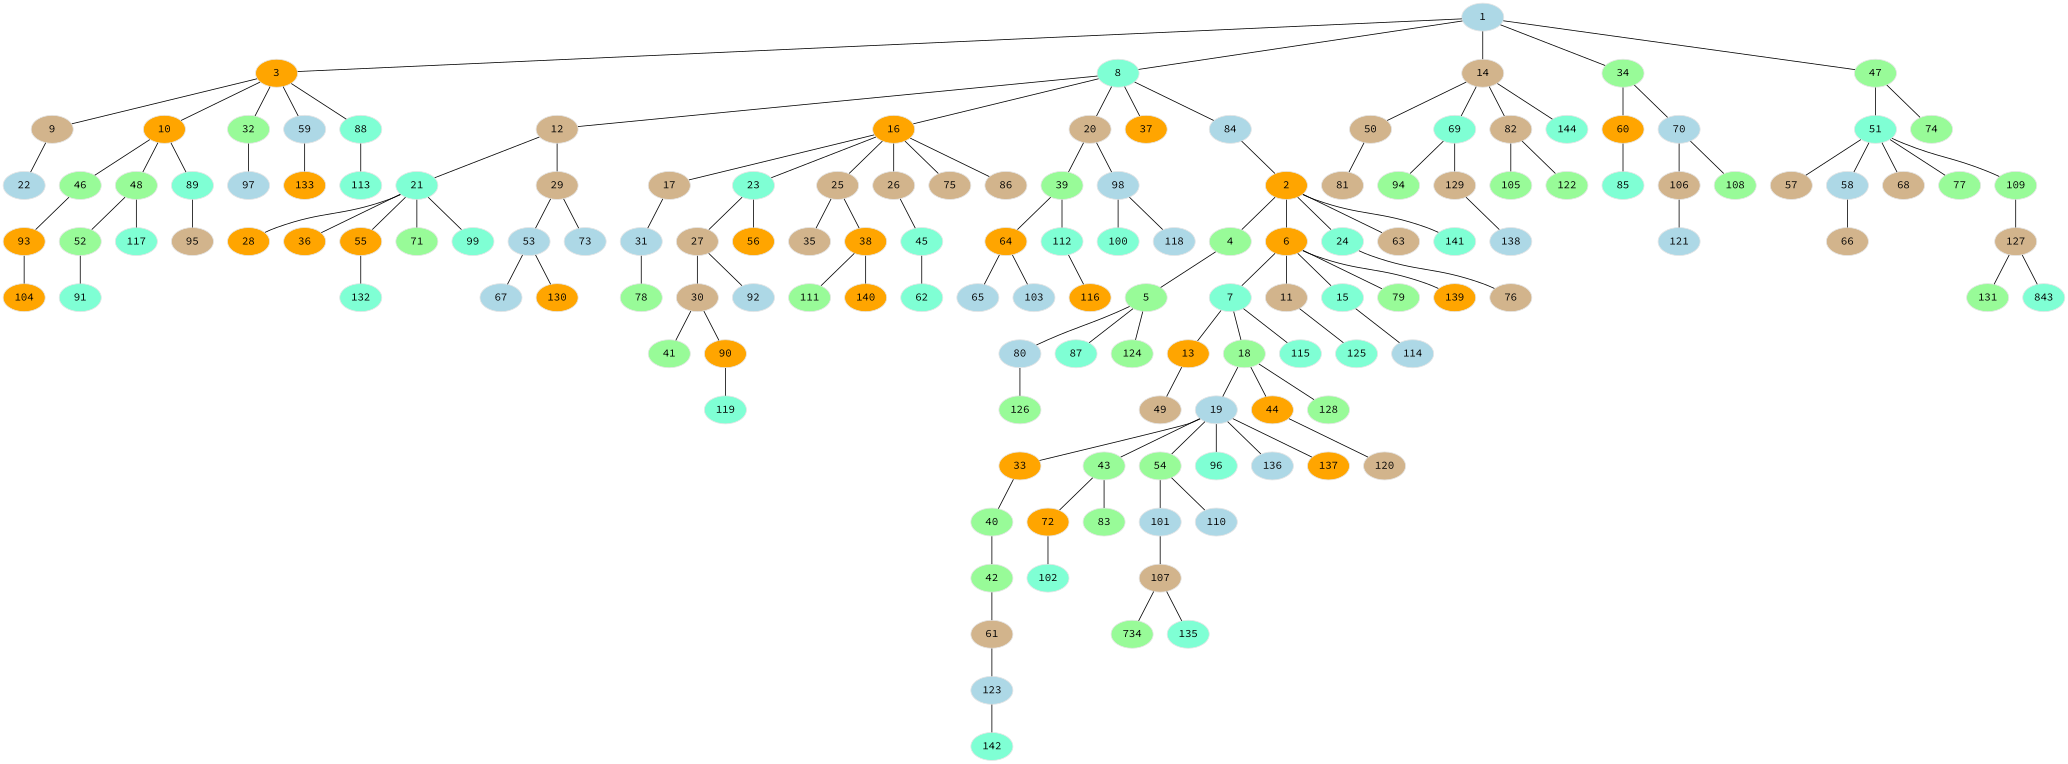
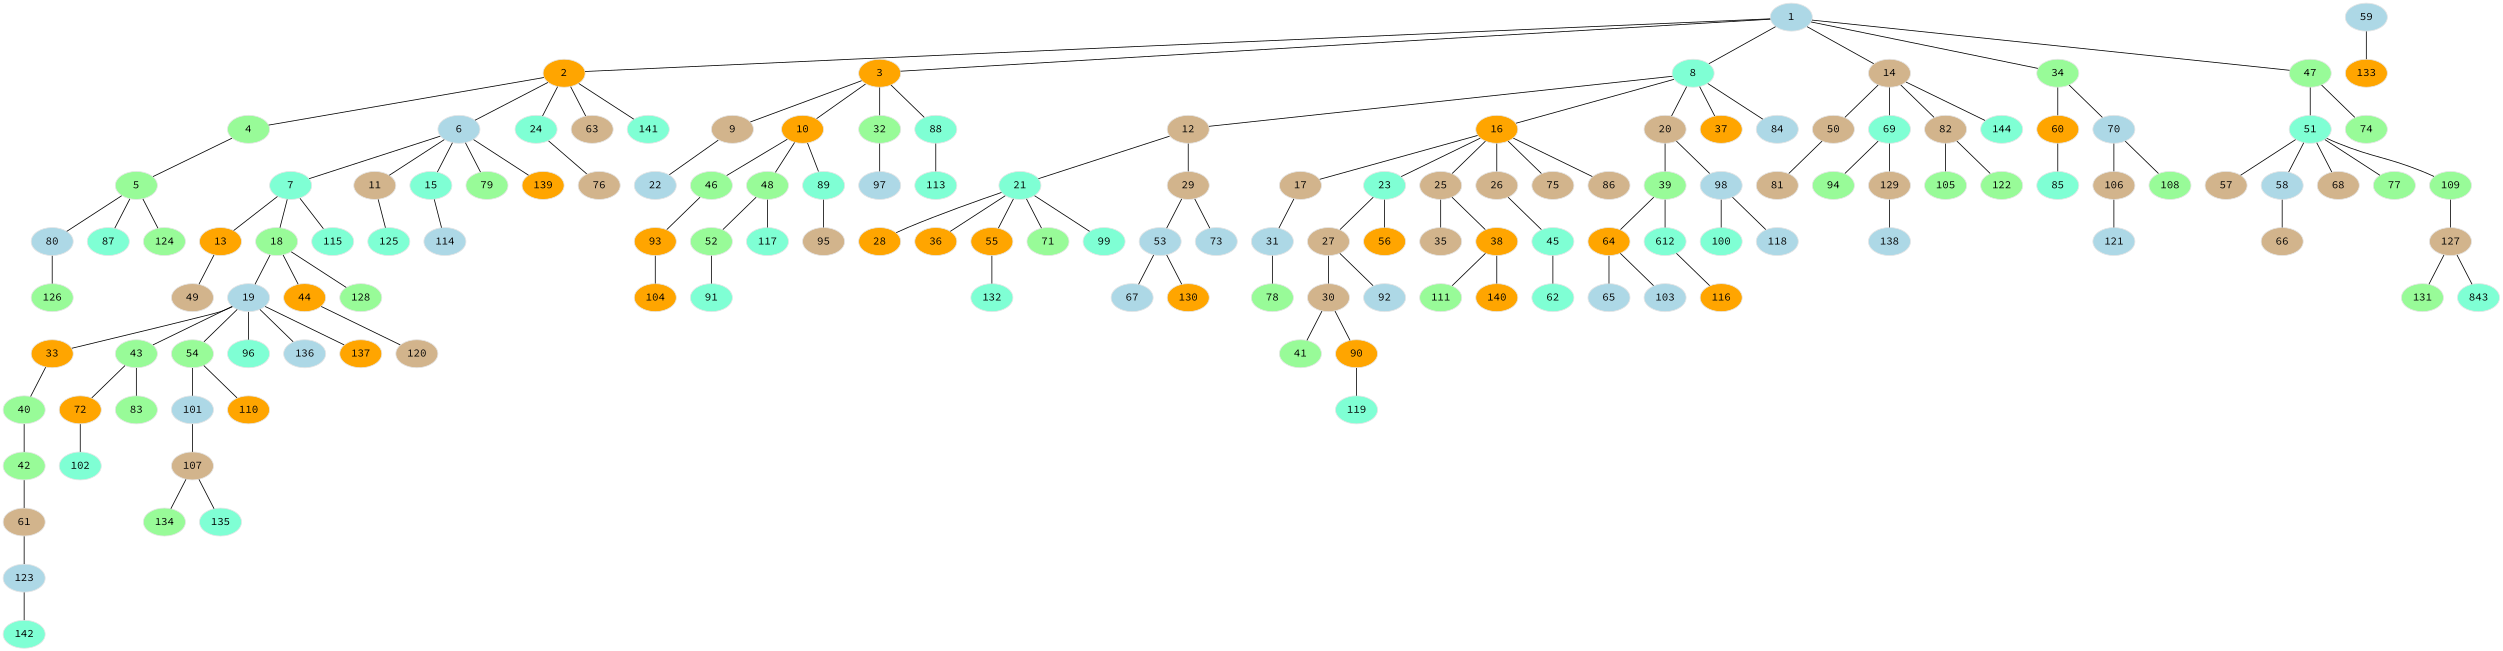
  graph {
    fontname="Source Code Pro"
    node [color=gray90 fillcolor=palegreen fontname="Source Code Pro" style=filled]
    edge [fontname="Source Code Pro"]
    1 [fillcolor=lightblue]
    2 [fillcolor=orange]
    3 [fillcolor=orange]
    8 [fillcolor=aquamarine]
    14 [fillcolor=tan]
    34
    47
    4
-   6 [fillcolor=orange]
+   6 [fillcolor=lightblue]
    24 [fillcolor=aquamarine]
    63 [fillcolor=tan]
    141 [fillcolor=aquamarine]
    9 [fillcolor=tan]
    10 [fillcolor=orange]
    32
    59 [fillcolor=lightblue]
    88 [fillcolor=aquamarine]
    12 [fillcolor=tan]
    16 [fillcolor=orange]
    20 [fillcolor=tan]
    37 [fillcolor=orange]
    84 [fillcolor=lightblue]
    50 [fillcolor=tan]
    69 [fillcolor=aquamarine]
    82 [fillcolor=tan]
    144 [fillcolor=aquamarine]
    60 [fillcolor=orange]
    70 [fillcolor=lightblue]
    51 [fillcolor=aquamarine]
    74
    5
    7 [fillcolor=aquamarine]
    11 [fillcolor=tan]
    15 [fillcolor=aquamarine]
    79
    139 [fillcolor=orange]
    76 [fillcolor=tan]
    22 [fillcolor=lightblue]
    46
    48
    89 [fillcolor=aquamarine]
    97 [fillcolor=lightblue]
    133 [fillcolor=orange]
    113 [fillcolor=aquamarine]
    80 [fillcolor=lightblue]
    87 [fillcolor=aquamarine]
    124
    126
    13 [fillcolor=orange]
    18
    115 [fillcolor=aquamarine]
    125 [fillcolor=aquamarine]
    114 [fillcolor=lightblue]
    49 [fillcolor=tan]
    19 [fillcolor=lightblue]
    44 [fillcolor=orange]
    128
    21 [fillcolor=aquamarine]
    29 [fillcolor=tan]
    17 [fillcolor=tan]
    23 [fillcolor=aquamarine]
    25 [fillcolor=tan]
    26 [fillcolor=tan]
    75 [fillcolor=tan]
    86 [fillcolor=tan]
    39
    98 [fillcolor=lightblue]
    93 [fillcolor=orange]
    52
    117 [fillcolor=aquamarine]
    95 [fillcolor=tan]
    28 [fillcolor=orange]
    36 [fillcolor=orange]
    55 [fillcolor=orange]
    71
    99 [fillcolor=aquamarine]
    53 [fillcolor=lightblue]
    73 [fillcolor=lightblue]
    81 [fillcolor=tan]
    94
    129 [fillcolor=tan]
    105
    122
    31 [fillcolor=lightblue]
    27 [fillcolor=tan]
    56 [fillcolor=orange]
    35 [fillcolor=tan]
    38 [fillcolor=orange]
    45 [fillcolor=aquamarine]
    78
    33 [fillcolor=orange]
    43
    54
    96 [fillcolor=aquamarine]
    136 [fillcolor=lightblue]
    137 [fillcolor=orange]
    120 [fillcolor=tan]
    40
    72 [fillcolor=orange]
    83
    101 [fillcolor=lightblue]
-   110 [fillcolor=lightblue]
+   110 [fillcolor=orange]
    64 [fillcolor=orange]
-   112 [fillcolor=aquamarine]
+   112 [fillcolor=aquamarine label=612]
    100 [fillcolor=aquamarine]
    118 [fillcolor=lightblue]
    132 [fillcolor=aquamarine]
    30 [fillcolor=tan]
    92 [fillcolor=lightblue]
    111
    140 [fillcolor=orange]
    62 [fillcolor=aquamarine]
    41
    90 [fillcolor=orange]
    67 [fillcolor=lightblue]
    130 [fillcolor=orange]
    119 [fillcolor=aquamarine]
    42
    85 [fillcolor=aquamarine]
    106 [fillcolor=tan]
    108
    65 [fillcolor=lightblue]
    103 [fillcolor=lightblue]
    116 [fillcolor=orange]
    61 [fillcolor=tan]
    123 [fillcolor=lightblue]
    102 [fillcolor=aquamarine]
    104 [fillcolor=orange]
    57 [fillcolor=tan]
    58 [fillcolor=lightblue]
    68 [fillcolor=tan]
    77
    109
    91 [fillcolor=aquamarine]
    66 [fillcolor=tan]
    127 [fillcolor=tan]
    107 [fillcolor=tan]
    142 [fillcolor=aquamarine]
    138 [fillcolor=lightblue]
    121 [fillcolor=lightblue]
-   134 [label=734]
+   134
    135 [fillcolor=aquamarine]
    131
    n144 [fillcolor=aquamarine label=843]
-   84 -- 2
+   1 -- 2
    1 -- 3
    1 -- 8
    1 -- 14
    1 -- 34
    1 -- 47
    2 -- 4
    2 -- 6
    2 -- 24
    2 -- 63
    2 -- 141
    3 -- 9
    3 -- 10
    3 -- 32
-   3 -- 59
    3 -- 88
    8 -- 12
    8 -- 16
    8 -- 20
    8 -- 37
    8 -- 84
    14 -- 50
    14 -- 69
    14 -- 82
    14 -- 144
    34 -- 60
    34 -- 70
    47 -- 51
    47 -- 74
    4 -- 5
    6 -- 7
    6 -- 11
    6 -- 15
    6 -- 79
    6 -- 139
    24 -- 76
    9 -- 22
    10 -- 46
    10 -- 48
    10 -- 89
    32 -- 97
    59 -- 133
    88 -- 113
    12 -- 21
    12 -- 29
    16 -- 17
    16 -- 23
    16 -- 25
    16 -- 26
    16 -- 75
    16 -- 86
    20 -- 39
    20 -- 98
    50 -- 81
    69 -- 94
    69 -- 129
    82 -- 105
    82 -- 122
    60 -- 85
    70 -- 106
    70 -- 108
    51 -- 57
    51 -- 58
    51 -- 68
    51 -- 77
    51 -- 109
    5 -- 80
    5 -- 87
    5 -- 124
    7 -- 13
    7 -- 18
    7 -- 115
    11 -- 125
    15 -- 114
    46 -- 93
    48 -- 52
    48 -- 117
    89 -- 95
    80 -- 126
    13 -- 49
    18 -- 19
    18 -- 44
    18 -- 128
    19 -- 33
    19 -- 43
    19 -- 54
    19 -- 96
    19 -- 136
    19 -- 137
    44 -- 120
    21 -- 28
    21 -- 36
    21 -- 55
    21 -- 71
    21 -- 99
    29 -- 53
    29 -- 73
    17 -- 31
    23 -- 27
    23 -- 56
    25 -- 35
    25 -- 38
    26 -- 45
    39 -- 64
    39 -- 112
    98 -- 100
    98 -- 118
    93 -- 104
    52 -- 91
    55 -- 132
    53 -- 67
    53 -- 130
    129 -- 138
    31 -- 78
    27 -- 30
    27 -- 92
    38 -- 111
    38 -- 140
    45 -- 62
    33 -- 40
    43 -- 72
    43 -- 83
    54 -- 101
    54 -- 110
    40 -- 42
    72 -- 102
    101 -- 107
    64 -- 65
    64 -- 103
    112 -- 116
    30 -- 41
    30 -- 90
    90 -- 119
    42 -- 61
    106 -- 121
    61 -- 123
    123 -- 142
    58 -- 66
    109 -- 127
    127 -- 131
    127 -- n144
    107 -- 134
    107 -- 135
  }
